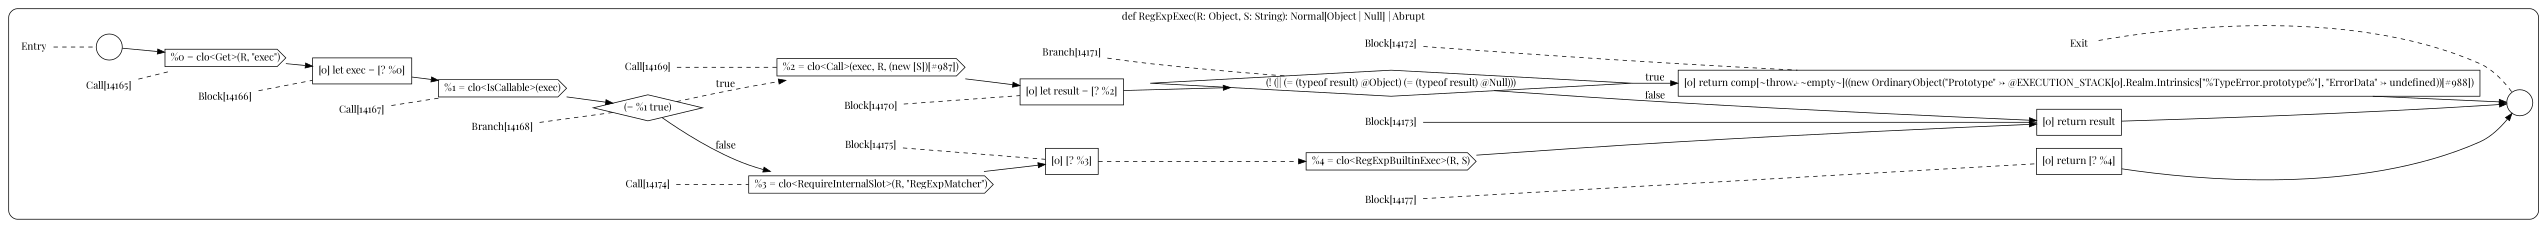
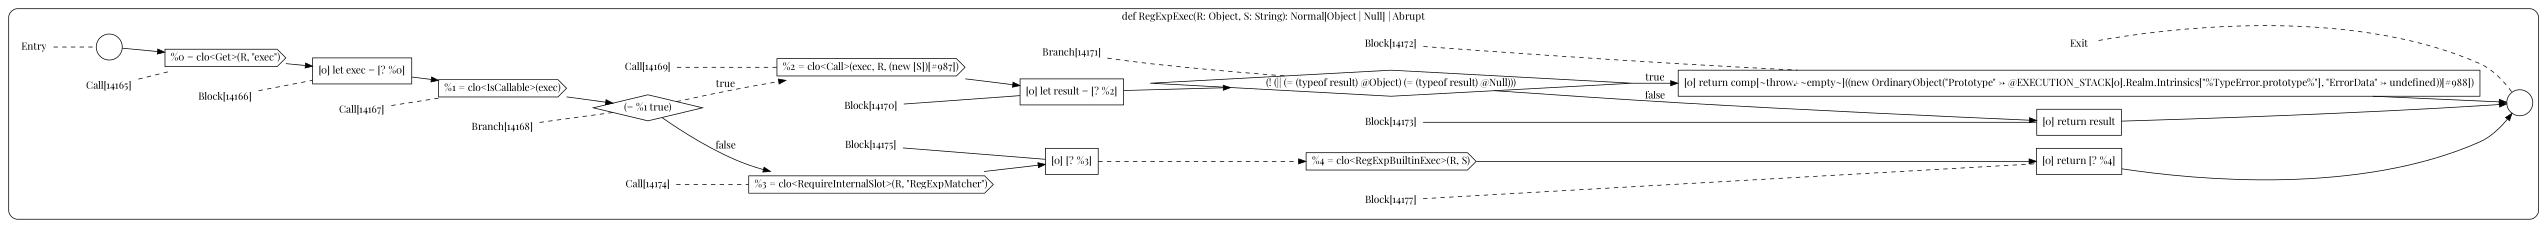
  digraph {
    fontname="Playfair Display"
    rankdir=LR
    node [fontname="Playfair Display" shape=none color=black fillcolor=white style=filled]
    edge [color=black fontname="Playfair Display" style=dashed]
    n1 [label=<<font color="black">Entry</font>> color="" fillcolor="" style=""]
    n2 [label=" " shape=circle]
    n3 [label=<<font color="black">%0 = clo&lt;Get&gt;(R, &quot;exec&quot;)</font>> shape=cds]
    n4 [label=<<font color="black">[0] let exec = [? %0]<BR ALIGN="LEFT"/></font>> shape=box]
    n5 [label=<<font color="black">Exit</font>> color="" fillcolor="" style=""]
    n6 [label=" " shape=circle]
    n7 [label=<<font color="black">Call[14165]</font>> color="" fillcolor="" style=""]
    n8 [label=<<font color="black">%1 = clo&lt;IsCallable&gt;(exec)</font>> shape=cds]
    n9 [label=<<font color="black">Block[14166]</font>> color="" fillcolor="" style=""]
    n10 [label=<<font color="black">(= %1 true)</font>> shape=diamond]
    n11 [label=<<font color="black">Call[14167]</font>> color="" fillcolor="" style=""]
    n12 [label=<<font color="black">%2 = clo&lt;Call&gt;(exec, R, (new [S])[#987])</font>> shape=cds]
    n13 [label=<<font color="black">%3 = clo&lt;RequireInternalSlot&gt;(R, &quot;RegExpMatcher&quot;)</font>> shape=cds]
    n14 [label=<<font color="black">Branch[14168]</font>> color="" fillcolor="" style=""]
    n15 [label=<<font color="black">[0] let result = [? %2]<BR ALIGN="LEFT"/></font>> shape=box]
    n16 [label=<<font color="black">[0] [? %3]<BR ALIGN="LEFT"/></font>> shape=box]
    n17 [label=<<font color="black">Call[14169]</font>> color="" fillcolor="" style=""]
    n18 [label=<<font color="black">(! (|| (= (typeof result) @Object) (= (typeof result) @Null)))</font>> shape=diamond]
    n19 [label=<<font color="black">Call[14174]</font>> color="" fillcolor="" style=""]
    n20 [label=<<font color="black">%4 = clo&lt;RegExpBuiltinExec&gt;(R, S)</font>> shape=cds]
    n21 [label=<<font color="black">Block[14170]</font>> color="" fillcolor="" style=""]
    n22 [label=<<font color="black">[0] return comp[~throw~/~empty~]((new OrdinaryObject(&quot;Prototype&quot; -&gt; @EXECUTION_STACK[0].Realm.Intrinsics[&quot;%TypeError.prototype%&quot;], &quot;ErrorData&quot; -&gt; undefined))[#988])<BR ALIGN="LEFT"/></font>> shape=box]
    n23 [label=<<font color="black">[0] return result<BR ALIGN="LEFT"/></font>> shape=box]
    n24 [label=<<font color="black">Block[14175]</font>> color="" fillcolor="" style=""]
    n25 [label=<<font color="black">[0] return [? %4]<BR ALIGN="LEFT"/></font>> shape=box]
    n26 [label=<<font color="black">Branch[14171]</font>> color="" fillcolor="" style=""]
    n27 [label=<<font color="black">Block[14172]</font>> color="" fillcolor="" style=""]
    n28 [label=<<font color="black">Block[14173]</font>> color="" fillcolor="" style=""]
    n29 [label=<<font color="black">Block[14177]</font>> color="" fillcolor="" style=""]
    subgraph cluster_1 {
      label="def RegExpExec(R: Object, S: String): Normal[Object | Null] | Abrupt"
      style=rounded
      n1
      n2
      n3
      n4
      n5
      n6
      n7
      n8
      n9
      n10
      n11
      n12
      n13
      n14
      n15
      n16
      n17
      n18
      n19
      n20
      n21
      n22
      n23
      n24
      n25
      n26
      n27
      n28
      n29
    }
    n1 -> n2 [arrowhead=none]
    n2 -> n3 [style=""]
    n3 -> n4 [style=""]
    n4 -> n8 [style=""]
    n5 -> n6 [arrowhead=none]
    n7 -> n3 [arrowhead=none]
    n8 -> n10 [style=""]
    n9 -> n4 [arrowhead=none]
    n10 -> n12 [label=<<font color="black">true</font>>]
    n10 -> n13 [label=<<font color="black">false</font>> style=""]
    n11 -> n8 [arrowhead=none]
    n12 -> n15 [style=""]
    n13 -> n16 [style=""]
    n14 -> n10 [arrowhead=none]
    n15 -> n18 [style=""]
    n16 -> n20
    n17 -> n12 [arrowhead=none]
    n18 -> n22 [label=<<font color="black">true</font>> style=""]
    n18 -> n23 [label=<<font color="black">false</font>> style=""]
    n19 -> n13 [arrowhead=none]
-   n20 -> n23 [style=""]
-   n21 -> n15 [arrowhead=none]
+   n20 -> n25 [style=""]
+   n21 -> n15 [arrowhead=none style=solid]
    n22 -> n6 [style=""]
    n23 -> n6 [style=""]
-   n24 -> n16 [arrowhead=none]
+   n24 -> n16 [arrowhead=none style=solid]
    n25 -> n6 [style=""]
    n26 -> n18 [arrowhead=none]
    n27 -> n22 [arrowhead=none]
    n28 -> n23 [arrowhead=none style=solid]
    n29 -> n25 [arrowhead=none]
  }
